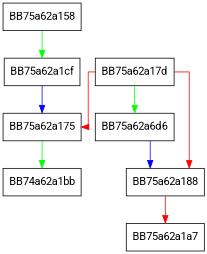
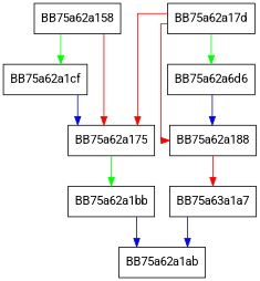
  digraph {
    fontname=Roboto
    splines=ortho
    node [fontname=Roboto shape=box]
    edge [color=red fontname=Roboto]
    BB75a62a158
    BB75a62a1cf
    BB75a62a175
-   BB75a62a1bb [label=BB74a62a1bb]
+   BB75a62a1bb
+   BB75a62a1ab
    BB75a62a17d
    n7 [label=BB75a62a6d6]
    BB75a62a188
-   BB75a62a1a7
+   BB75a62a1a7 [label=BB75a63a1a7]
    BB75a62a158 -> BB75a62a1cf [color=green]
+   BB75a62a158 -> BB75a62a175
    BB75a62a1cf -> BB75a62a175 [color=blue]
    BB75a62a175 -> BB75a62a1bb [color=green]
+   BB75a62a1bb -> BB75a62a1ab [color=blue]
    BB75a62a17d -> BB75a62a175
    BB75a62a17d -> n7 [color=green]
    BB75a62a17d -> BB75a62a188
    n7 -> BB75a62a188 [color=blue]
    BB75a62a188 -> BB75a62a1a7
+   BB75a62a1a7 -> BB75a62a1ab [color=blue]
  }
